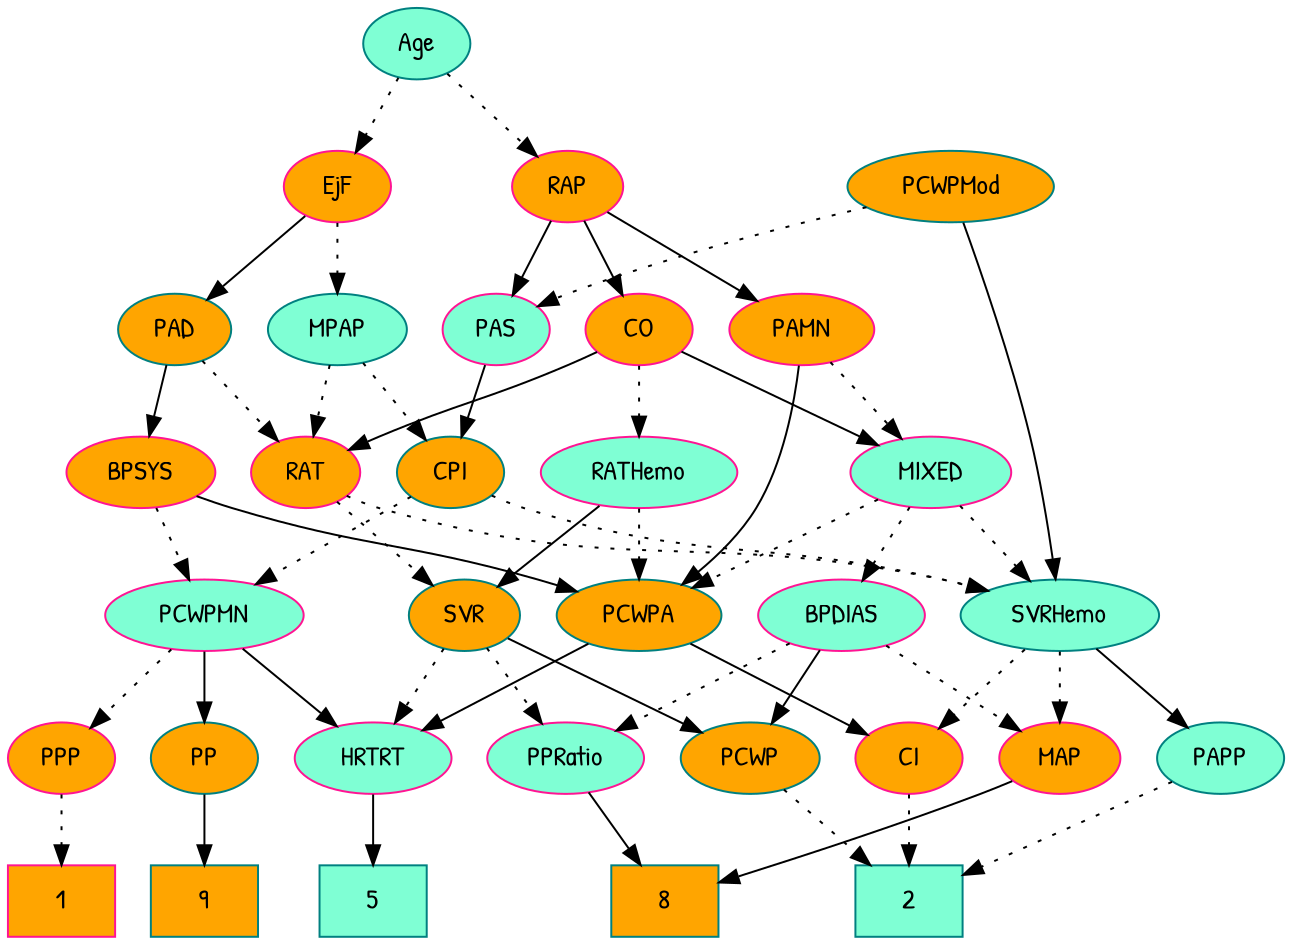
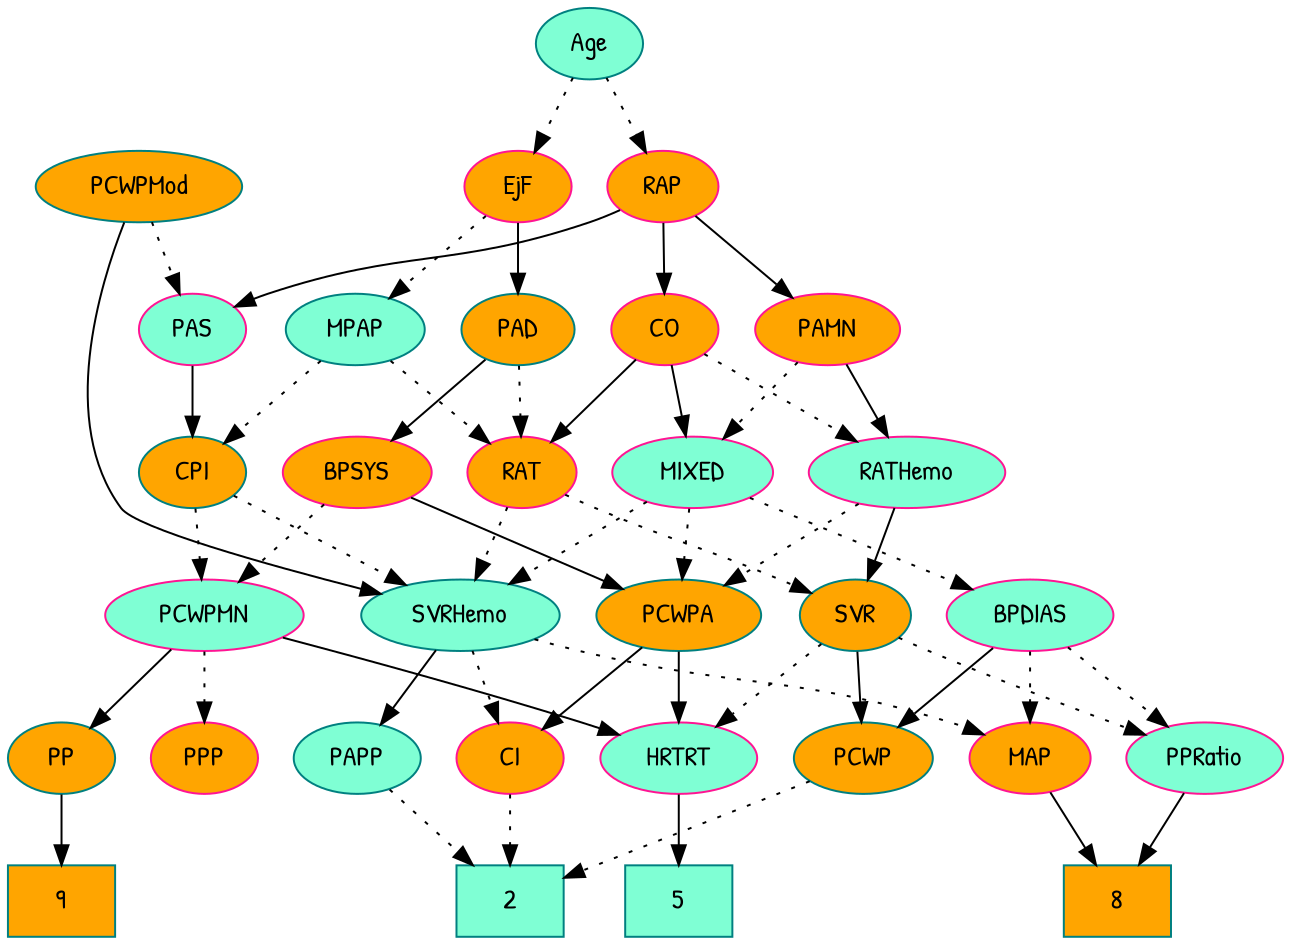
  strict digraph {
    fontname="Patrick Hand"
    node [color=deeppink fillcolor=orange fontname="Patrick Hand" style=filled]
    edge [fontname="Patrick Hand" style=dotted]
-   1 [height=0.5 shape=box width=0.75]
    2 [color=teal fillcolor=aquamarine height=0.5 shape=box width=0.75]
    n3 [color=teal height=0.5 label=9 shape=box width=0.75]
    n4 [color=teal height=0.5 label=8 shape=box width=0.75]
    5 [color=teal fillcolor=aquamarine height=0.5 shape=box width=0.75]
    Age [color=teal fillcolor=aquamarine height=0.5 width=0.75]
    EjF [height=0.5 width=0.75]
    RAP [height=0.5 width=0.77632]
    MPAP [color=teal fillcolor=aquamarine height=0.5 width=0.97491]
    PAD [color=teal height=0.5 width=0.79437]
    CO [height=0.5 width=0.75]
    PAS [fillcolor=aquamarine height=0.5 width=0.75]
    PAMN [height=0.5 width=1.011]
    CPI [color=teal height=0.5 width=0.75]
    RAT [height=0.5 width=0.75827]
    BPSYS [height=0.5 width=1.0471]
    MIXED [fillcolor=aquamarine height=0.5 width=1.1193]
    RATHemo [fillcolor=aquamarine height=0.5 width=1.3721]
    SVRHemo [color=teal fillcolor=aquamarine height=0.5 width=1.3902]
    PCWPMN [fillcolor=aquamarine height=0.5 width=1.3902]
    SVR [color=teal height=0.5 width=0.77632]
    PCWPA [color=teal height=0.5 width=1.1555]
    BPDIAS [fillcolor=aquamarine height=0.5 width=1.1735]
    PCWPMod [color=teal height=0.5 width=1.4443]
    HRTRT [fillcolor=aquamarine height=0.5 width=1.1013]
    CI [height=0.5 width=0.75]
    MAP [height=0.5 width=0.84854]
    PAPP [color=teal fillcolor=aquamarine height=0.5 width=0.88464]
    PPRatio [fillcolor=aquamarine height=0.5 width=1.1013]
    PCWP [color=teal height=0.5 width=0.97491]
    PP [color=teal height=0.5 width=0.75]
    PPP [height=0.5 width=0.75]
    Age -> EjF
    Age -> RAP
    EjF -> MPAP
    EjF -> PAD [style=solid]
    RAP -> CO [style=solid]
    RAP -> PAS [style=solid]
    RAP -> PAMN [style=solid]
    MPAP -> CPI
    MPAP -> RAT
    PAD -> RAT
    PAD -> BPSYS [style=solid]
    CO -> RAT [style=solid]
    CO -> MIXED [style=solid]
    CO -> RATHemo
    PAS -> CPI [style=solid]
    PAMN -> MIXED
-   PAMN -> PCWPA [style=solid]
+   PAMN -> RATHemo [style=solid]
    CPI -> SVRHemo
    CPI -> PCWPMN
    RAT -> SVRHemo
    RAT -> SVR
    BPSYS -> PCWPMN
    BPSYS -> PCWPA [style=solid]
    MIXED -> SVRHemo
    MIXED -> PCWPA
    MIXED -> BPDIAS
    RATHemo -> SVR [style=solid]
    RATHemo -> PCWPA
    SVRHemo -> CI
    SVRHemo -> MAP
    SVRHemo -> PAPP [style=solid]
    PCWPMN -> HRTRT [style=solid]
    PCWPMN -> PP [style=solid]
    PCWPMN -> PPP
    SVR -> HRTRT
    SVR -> PPRatio
    SVR -> PCWP [style=solid]
    PCWPA -> HRTRT [style=solid]
    PCWPA -> CI [style=solid]
    BPDIAS -> MAP
    BPDIAS -> PPRatio
    BPDIAS -> PCWP [style=solid]
    PCWPMod -> PAS
    PCWPMod -> SVRHemo [style=solid]
    HRTRT -> 5 [style=solid]
    CI -> 2
    MAP -> n4 [style=solid]
    PAPP -> 2
    PPRatio -> n4 [style=solid]
    PCWP -> 2
    PP -> n3 [style=solid]
-   PPP -> 1
  }
